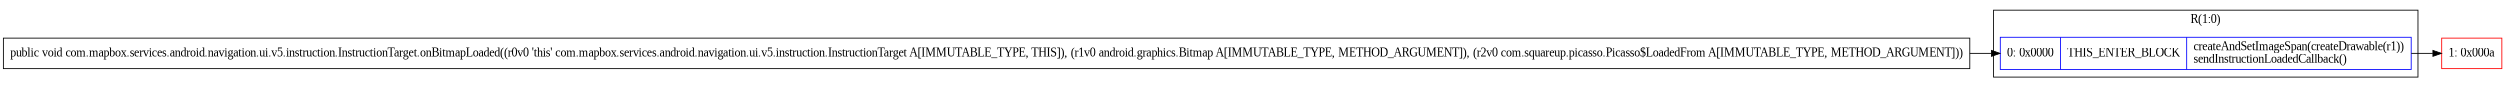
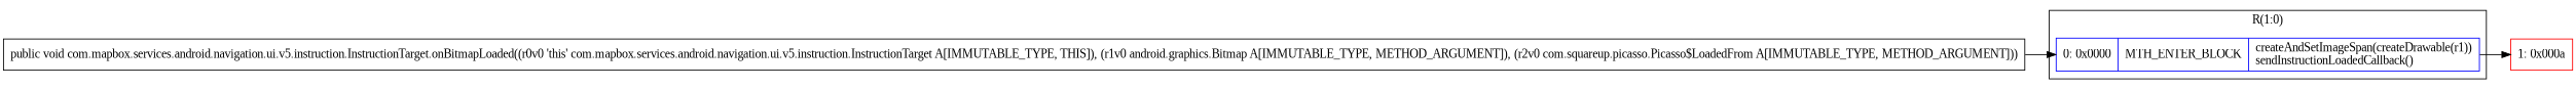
  digraph {
    rankdir=LR
    fontname="Liberation Serif"
    node [shape=record fontname="Liberation Serif"]
    edge [fontname="Liberation Serif"]
-   n1 [color=blue label="{0\:\ 0x0000|THIS_ENTER_BLOCK\l|createAndSetImageSpan(createDrawable(r1))\lsendInstructionLoadedCallback()\l}"]
+   n1 [color=blue label="{0\:\ 0x0000|MTH_ENTER_BLOCK\l|createAndSetImageSpan(createDrawable(r1))\lsendInstructionLoadedCallback()\l}"]
    n2 [color=red label="{1\:\ 0x000a}"]
    n3 [label="{public void com.mapbox.services.android.navigation.ui.v5.instruction.InstructionTarget.onBitmapLoaded((r0v0 'this' com.mapbox.services.android.navigation.ui.v5.instruction.InstructionTarget A[IMMUTABLE_TYPE, THIS]), (r1v0 android.graphics.Bitmap A[IMMUTABLE_TYPE, METHOD_ARGUMENT]), (r2v0 com.squareup.picasso.Picasso$LoadedFrom A[IMMUTABLE_TYPE, METHOD_ARGUMENT])) }"]
    subgraph cluster_1 {
      label="R(1:0)"
      n1
    }
    n1 -> n2
    n3 -> n1
  }
